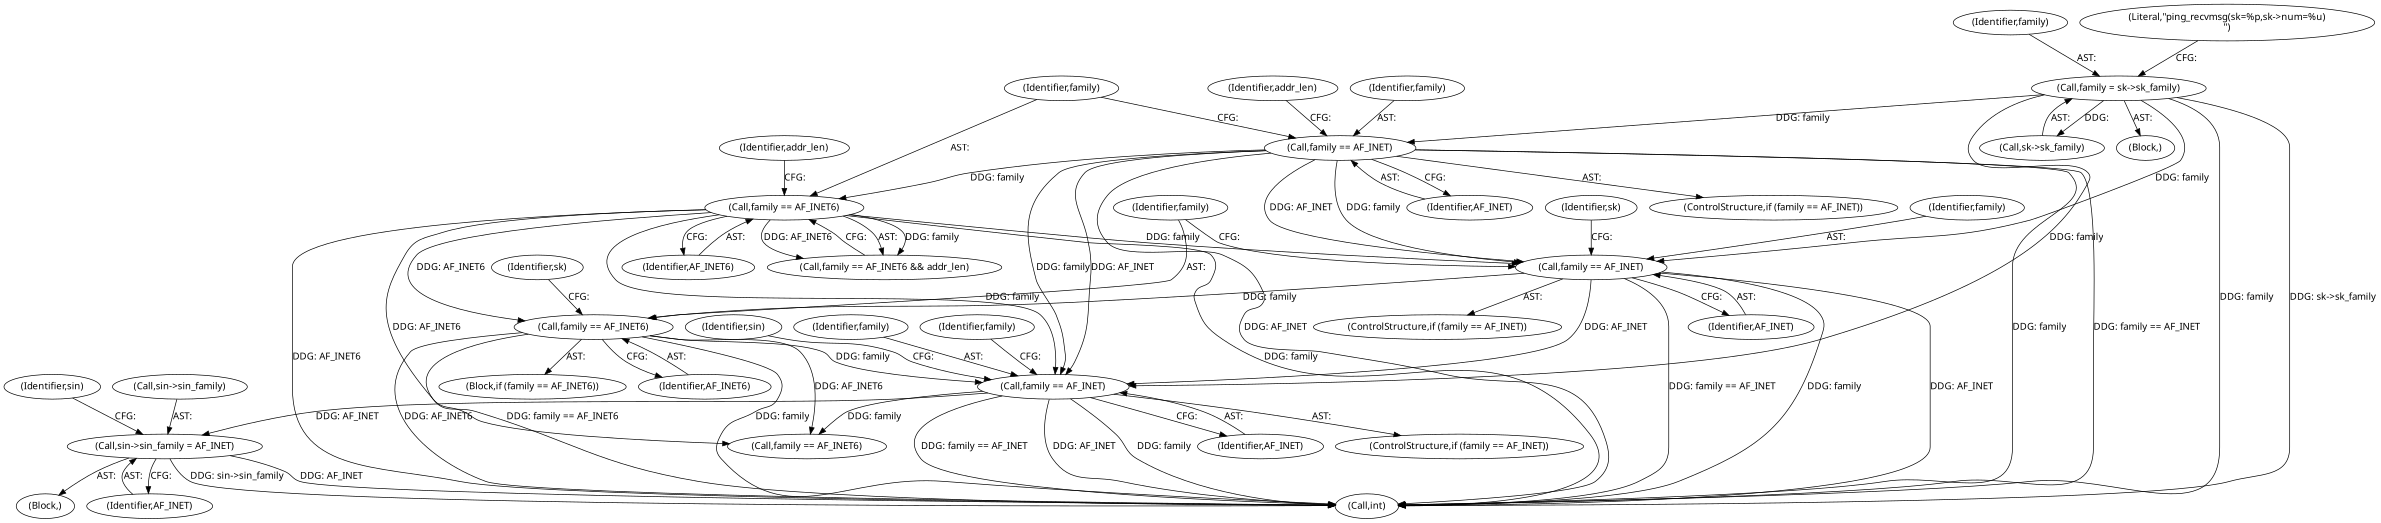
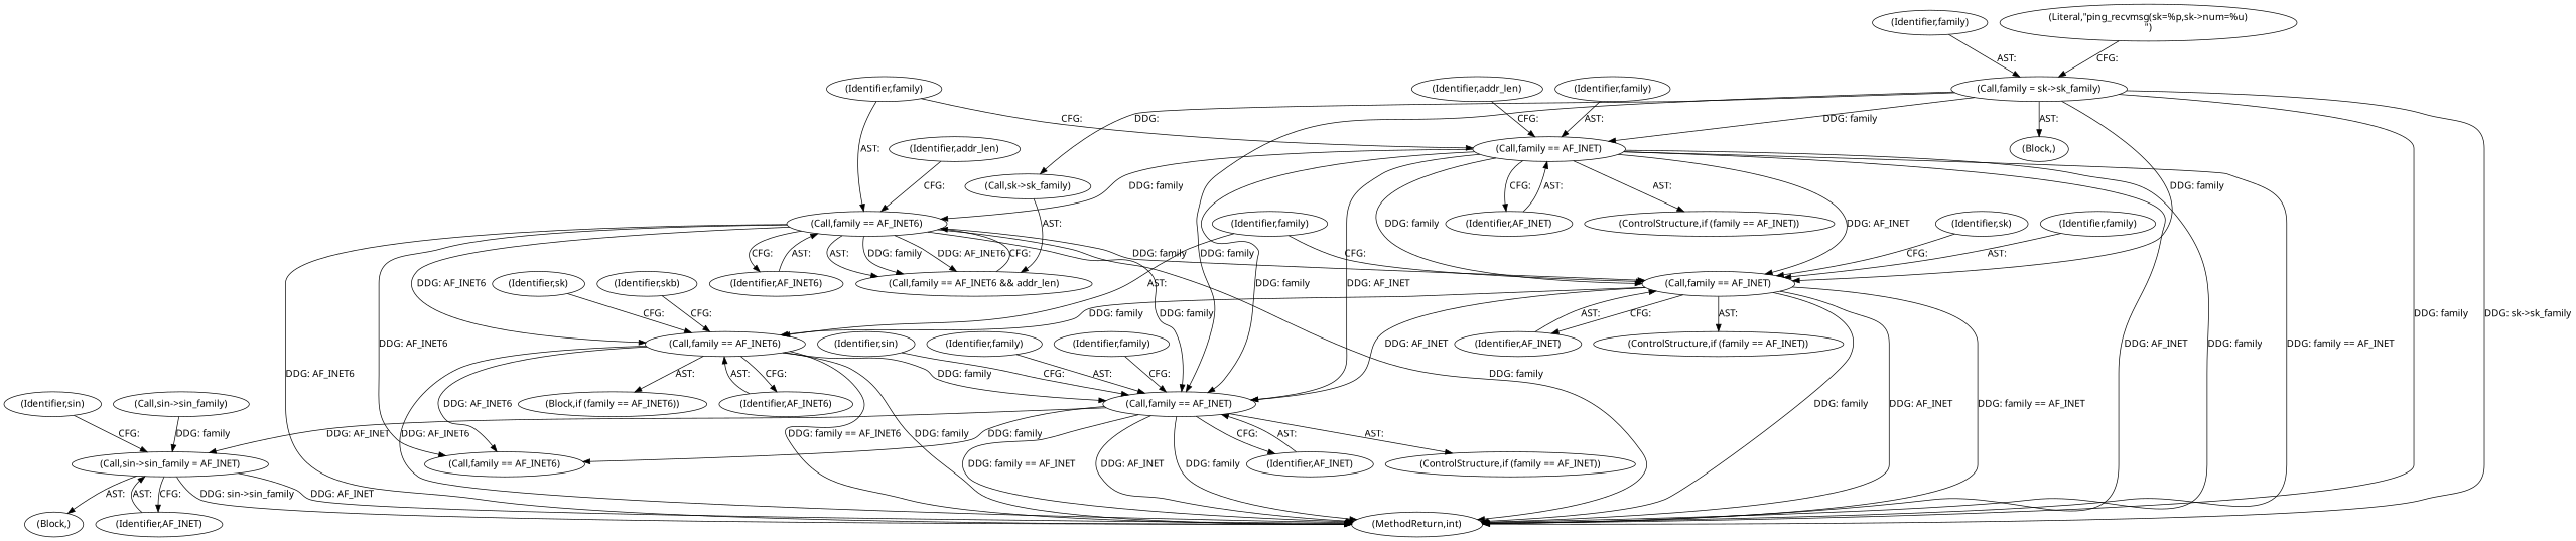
  digraph {
    fontname="Noto Sans"
    node [fontname="Noto Sans"]
    edge [fontname="Noto Sans"]
    n1 [label="(Call,sin->sin_family = AF_INET)"]
-   n2 [label="(Call,int)"]
+   n2 [label="(MethodReturn,int)"]
    n3 [label="(Block,)"]
    n4 [label="(Identifier,AF_INET)"]
    n5 [label="(Call,family == AF_INET)"]
    n6 [label="(Identifier,AF_INET)"]
    n7 [label="(ControlStructure,if (family == AF_INET))"]
    n8 [label="(Call,family == AF_INET6)"]
    n9 [label="(Call,family == AF_INET6)"]
    n10 [label="(Block,if (family == AF_INET6))"]
    n11 [label="(Identifier,AF_INET6)"]
    n12 [label="(Call,family == AF_INET)"]
    n13 [label="(Identifier,AF_INET)"]
    n14 [label="(ControlStructure,if (family == AF_INET))"]
    n15 [label="(Call,family == AF_INET6)"]
    n16 [label="(Identifier,AF_INET6)"]
    n17 [label="(Call,family == AF_INET6 && addr_len)"]
    n18 [label="(Call,family == AF_INET)"]
    n19 [label="(Identifier,AF_INET)"]
    n20 [label="(ControlStructure,if (family == AF_INET))"]
    n21 [label="(Call,family = sk->sk_family)"]
    n22 [label="(Call,sk->sk_family)"]
    n23 [label="(Block,)"]
    n24 [label="(Identifier,addr_len)"]
    n25 [label="(Identifier,sk)"]
    n26 [label="(Identifier,family)"]
    n27 [label="(Identifier,family)"]
    n28 [label="(Identifier,family)"]
    n29 [label="(Identifier,sin)"]
    n30 [label="(Call,sin->sin_family)"]
    n31 [label="(Identifier,sin)"]
    n32 [label="(Identifier,family)"]
    n33 [label="(Identifier,family)"]
    n34 [label="(Identifier,sk)"]
    n35 [label="(Identifier,addr_len)"]
+   n36 [label="(Identifier,skb)"]
    n37 [label="(Identifier,family)"]
    n38 [label="(Literal,\"ping_recvmsg(sk=%p,sk->num=%u)\n\")"]
    n39 [label="(Identifier,family)"]
    n1 -> n2 [label="DDG: sin->sin_family"]
    n1 -> n2 [label="DDG: AF_INET"]
    n1 -> n3 [label="AST: "]
    n1 -> n4 [label="CFG: "]
    n4 -> n1 [label="AST: "]
    n5 -> n1 [label="DDG: AF_INET"]
    n5 -> n2 [label="DDG: family == AF_INET"]
    n5 -> n2 [label="DDG: AF_INET"]
    n5 -> n2 [label="DDG: family"]
    n5 -> n6 [label="CFG: "]
    n5 -> n7 [label="AST: "]
    n5 -> n8 [label="DDG: family"]
    n6 -> n5 [label="AST: "]
    n9 -> n2 [label="DDG: AF_INET6"]
    n9 -> n2 [label="DDG: family == AF_INET6"]
    n9 -> n2 [label="DDG: family"]
    n9 -> n5 [label="DDG: family"]
    n9 -> n8 [label="DDG: AF_INET6"]
    n9 -> n10 [label="AST: "]
    n9 -> n11 [label="CFG: "]
    n11 -> n9 [label="AST: "]
    n12 -> n2 [label="DDG: family"]
    n12 -> n2 [label="DDG: AF_INET"]
    n12 -> n2 [label="DDG: family == AF_INET"]
    n12 -> n5 [label="DDG: AF_INET"]
    n12 -> n9 [label="DDG: family"]
    n12 -> n13 [label="CFG: "]
    n12 -> n14 [label="AST: "]
    n13 -> n12 [label="AST: "]
    n15 -> n2 [label="DDG: family"]
    n15 -> n2 [label="DDG: AF_INET6"]
    n15 -> n5 [label="DDG: family"]
    n15 -> n8 [label="DDG: AF_INET6"]
    n15 -> n9 [label="DDG: AF_INET6"]
    n15 -> n12 [label="DDG: family"]
    n15 -> n16 [label="CFG: "]
    n15 -> n17 [label="AST: "]
    n15 -> n17 [label="DDG: family"]
    n15 -> n17 [label="DDG: AF_INET6"]
    n16 -> n15 [label="AST: "]
    n17 -> n15 [label="CFG: "]
    n18 -> n2 [label="DDG: AF_INET"]
    n18 -> n2 [label="DDG: family"]
    n18 -> n2 [label="DDG: family == AF_INET"]
    n18 -> n5 [label="DDG: family"]
    n18 -> n5 [label="DDG: AF_INET"]
    n18 -> n12 [label="DDG: family"]
    n18 -> n12 [label="DDG: AF_INET"]
    n18 -> n15 [label="DDG: family"]
    n18 -> n19 [label="CFG: "]
    n18 -> n20 [label="AST: "]
    n19 -> n18 [label="AST: "]
    n21 -> n2 [label="DDG: sk->sk_family"]
    n21 -> n2 [label="DDG: family"]
    n21 -> n5 [label="DDG: family"]
    n21 -> n12 [label="DDG: family"]
    n21 -> n18 [label="DDG: family"]
    n21 -> n22 [label="DDG: "]
    n21 -> n23 [label="AST: "]
-   n22 -> n21 [label="AST: "]
+   n22 -> n17 [label="AST: "]
    n24 -> n15 [label="CFG: "]
    n25 -> n12 [label="CFG: "]
    n26 -> n12 [label="AST: "]
    n27 -> n21 [label="AST: "]
    n28 -> n15 [label="AST: "]
    n28 -> n18 [label="CFG: "]
    n29 -> n5 [label="CFG: "]
-   n30 -> n1 [label="AST: "]
+   n30 -> n1 [label="DDG: family"]
    n31 -> n1 [label="CFG: "]
    n32 -> n5 [label="AST: "]
    n33 -> n5 [label="CFG: "]
    n34 -> n9 [label="CFG: "]
    n35 -> n18 [label="CFG: "]
+   n36 -> n9 [label="CFG: "]
    n37 -> n9 [label="AST: "]
    n37 -> n12 [label="CFG: "]
    n38 -> n21 [label="CFG: "]
    n39 -> n18 [label="AST: "]
  }
